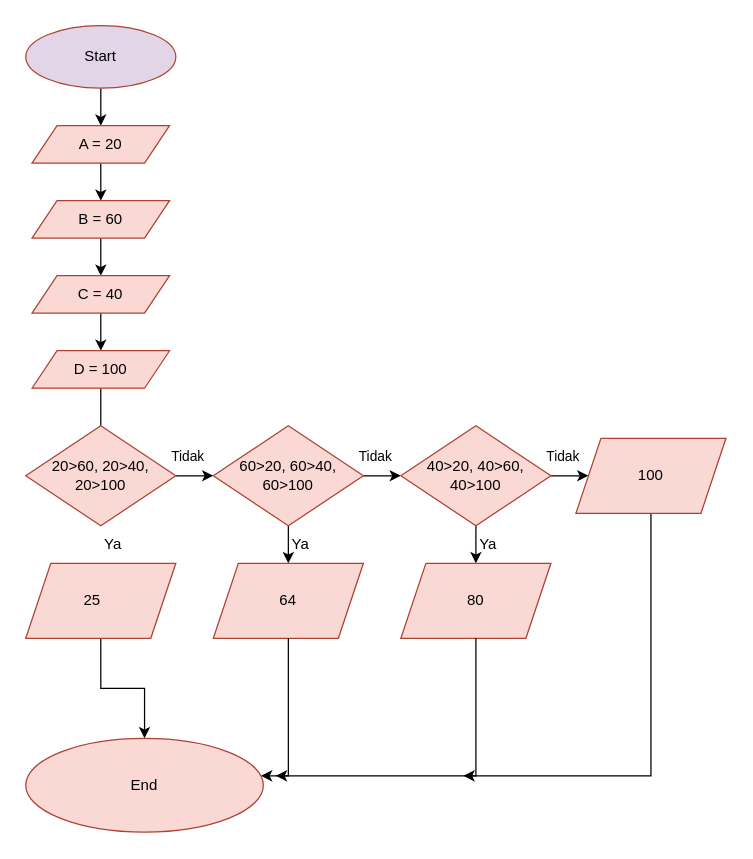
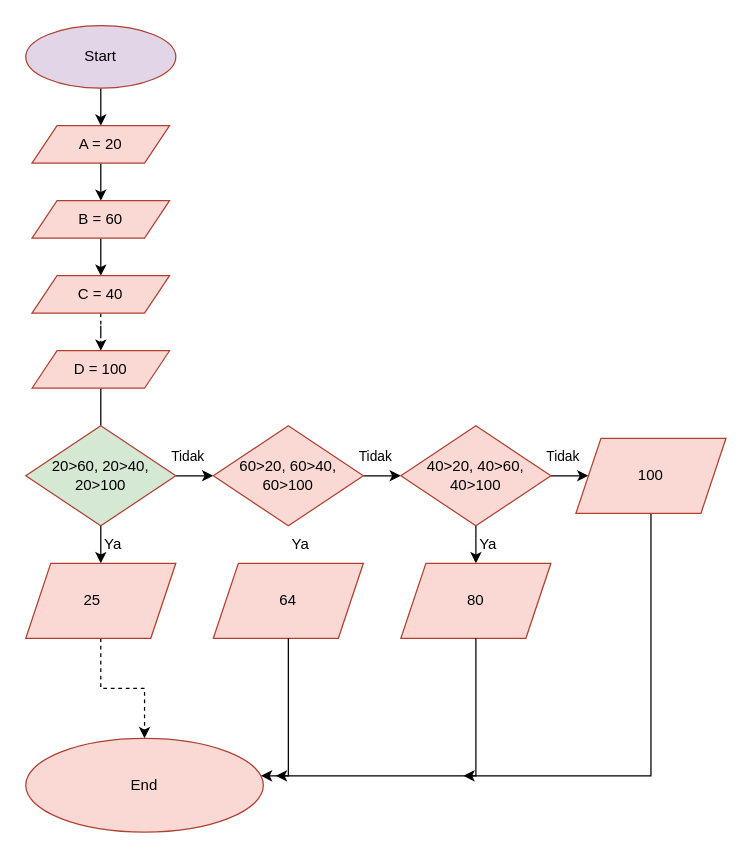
  <mxCell id="0" />
  <mxCell id="1" parent="0" />
  <mxCell id="2" value="" style="edgeStyle=orthogonalEdgeStyle;rounded=0;orthogonalLoop=1;jettySize=auto;html=1;" edge="1" parent="1"><mxGeometry relative="1" as="geometry"><mxPoint x="80" y="70" as="sourcePoint" /><mxPoint x="80" y="100" as="targetPoint" /></mxGeometry></mxCell>
  <mxCell id="3" value="Start" style="ellipse;whiteSpace=wrap;html=1;fillColor=#e1d5e7;strokeColor=#ae4132;" vertex="1" parent="1"><mxGeometry x="20" y="20" width="120" height="50" as="geometry" /></mxCell>
  <mxCell id="4" value="" style="edgeStyle=orthogonalEdgeStyle;rounded=0;orthogonalLoop=1;jettySize=auto;html=1;" edge="1" parent="1" source="5" target="7"><mxGeometry relative="1" as="geometry" /></mxCell>
  <mxCell id="5" value="A = 20" style="shape=parallelogram;perimeter=parallelogramPerimeter;whiteSpace=wrap;html=1;fixedSize=1;fillColor=#fad9d5;strokeColor=#ae4132;" vertex="1" parent="1"><mxGeometry x="25" y="100" width="110" height="30" as="geometry" /></mxCell>
  <mxCell id="6" value="" style="edgeStyle=orthogonalEdgeStyle;rounded=0;orthogonalLoop=1;jettySize=auto;html=1;" edge="1" parent="1" source="7" target="9"><mxGeometry relative="1" as="geometry" /></mxCell>
  <mxCell id="7" value="B = 60" style="shape=parallelogram;perimeter=parallelogramPerimeter;whiteSpace=wrap;html=1;fixedSize=1;fillColor=#fad9d5;strokeColor=#ae4132;rotation=0;" vertex="1" parent="1"><mxGeometry x="25" y="160" width="110" height="30" as="geometry" /></mxCell>
- <mxCell id="8" value="" style="edgeStyle=orthogonalEdgeStyle;rounded=0;orthogonalLoop=1;jettySize=auto;html=1;" edge="1" parent="1" source="9" target="11"><mxGeometry relative="1" as="geometry" /></mxCell>
+ <mxCell id="8" value="" style="edgeStyle=orthogonalEdgeStyle;rounded=0;orthogonalLoop=1;jettySize=auto;html=1;dashed=1;" edge="1" parent="1" source="9" target="11"><mxGeometry relative="1" as="geometry" /></mxCell>
  <mxCell id="9" value="C = 40" style="shape=parallelogram;perimeter=parallelogramPerimeter;whiteSpace=wrap;html=1;fixedSize=1;fillColor=#fad9d5;strokeColor=#ae4132;rotation=0;" vertex="1" parent="1"><mxGeometry x="25" y="220" width="110" height="30" as="geometry" /></mxCell>
  <mxCell id="10" value="" style="edgeStyle=orthogonalEdgeStyle;rounded=0;orthogonalLoop=1;jettySize=auto;html=1;endArrow=none;" edge="1" parent="1" source="11" target="14"><mxGeometry relative="1" as="geometry" /></mxCell>
  <mxCell id="11" value="D = 100" style="shape=parallelogram;perimeter=parallelogramPerimeter;whiteSpace=wrap;html=1;fixedSize=1;fillColor=#fad9d5;strokeColor=#ae4132;rotation=0;" vertex="1" parent="1"><mxGeometry x="25" y="280" width="110" height="30" as="geometry" /></mxCell>
  <mxCell id="12" value="" style="edgeStyle=orthogonalEdgeStyle;rounded=0;orthogonalLoop=1;jettySize=auto;html=1;" edge="1" parent="1" source="14" target="17"><mxGeometry relative="1" as="geometry" /></mxCell>
- <mxCell id="14" value="&lt;div&gt;20&amp;gt;60, 20&amp;gt;40,&lt;/div&gt;&lt;div&gt;20&amp;gt;100&lt;br&gt;&lt;/div&gt;" style="rhombus;whiteSpace=wrap;html=1;fillColor=#fad9d5;strokeColor=#ae4132;" vertex="1" parent="1"><mxGeometry x="20" y="340" width="120" height="80" as="geometry" /></mxCell>
+ <mxCell id="13" value="" style="edgeStyle=orthogonalEdgeStyle;rounded=0;orthogonalLoop=1;jettySize=auto;html=1;" edge="1" parent="1" source="14" target="26"><mxGeometry relative="1" as="geometry" /></mxCell>
+ <mxCell id="14" value="&lt;div&gt;20&amp;gt;60, 20&amp;gt;40,&lt;/div&gt;&lt;div&gt;20&amp;gt;100&lt;br&gt;&lt;/div&gt;" style="rhombus;whiteSpace=wrap;html=1;fillColor=#d5e8d4;strokeColor=#ae4132;" vertex="1" parent="1"><mxGeometry x="20" y="340" width="120" height="80" as="geometry" /></mxCell>
  <mxCell id="15" value="" style="edgeStyle=orthogonalEdgeStyle;rounded=0;orthogonalLoop=1;jettySize=auto;html=1;" edge="1" parent="1" source="17" target="20"><mxGeometry relative="1" as="geometry" /></mxCell>
- <mxCell id="16" value="" style="edgeStyle=orthogonalEdgeStyle;rounded=0;orthogonalLoop=1;jettySize=auto;html=1;" edge="1" parent="1" source="17" target="24"><mxGeometry relative="1" as="geometry" /></mxCell>
  <mxCell id="17" value="60&amp;gt;20, 60&amp;gt;40, 60&amp;gt;100" style="rhombus;whiteSpace=wrap;html=1;fillColor=#fad9d5;strokeColor=#ae4132;align=center;verticalAlign=middle;fontFamily=Helvetica;fontSize=12;fontColor=default;rotation=0;" vertex="1" parent="1"><mxGeometry x="170" y="340" width="120" height="80" as="geometry" /></mxCell>
  <mxCell id="18" value="" style="edgeStyle=orthogonalEdgeStyle;rounded=0;orthogonalLoop=1;jettySize=auto;html=1;" edge="1" parent="1" source="20" target="22"><mxGeometry relative="1" as="geometry" /></mxCell>
  <mxCell id="19" value="" style="edgeStyle=orthogonalEdgeStyle;rounded=0;orthogonalLoop=1;jettySize=auto;html=1;" edge="1" parent="1" source="20" target="23"><mxGeometry relative="1" as="geometry" /></mxCell>
  <mxCell id="20" value="40&amp;gt;20, 40&amp;gt;60, 40&amp;gt;100" style="rhombus;whiteSpace=wrap;html=1;fillColor=#fad9d5;strokeColor=#ae4132;rotation=0;" vertex="1" parent="1"><mxGeometry x="320" y="340" width="120" height="80" as="geometry" /></mxCell>
  <mxCell id="21" value="" style="edgeStyle=orthogonalEdgeStyle;rounded=0;orthogonalLoop=1;jettySize=auto;html=1;" edge="1" parent="1" target="27"><mxGeometry relative="1" as="geometry"><mxPoint x="556.62" y="390" as="sourcePoint" /><mxPoint x="150" y="620" as="targetPoint" /><Array as="points"><mxPoint x="520" y="390" /><mxPoint x="520" y="620" /></Array></mxGeometry></mxCell>
  <mxCell id="22" value="100" style="shape=parallelogram;perimeter=parallelogramPerimeter;whiteSpace=wrap;html=1;fixedSize=1;fillColor=#fad9d5;strokeColor=#ae4132;" vertex="1" parent="1"><mxGeometry x="460" y="350" width="120" height="60" as="geometry" /></mxCell>
  <mxCell id="23" value="80" style="shape=parallelogram;perimeter=parallelogramPerimeter;whiteSpace=wrap;html=1;fixedSize=1;fillColor=#fad9d5;strokeColor=#ae4132;" vertex="1" parent="1"><mxGeometry x="320" y="450" width="120" height="60" as="geometry" /></mxCell>
  <mxCell id="24" value="64" style="shape=parallelogram;perimeter=parallelogramPerimeter;whiteSpace=wrap;html=1;fixedSize=1;fillColor=#fad9d5;strokeColor=#ae4132;" vertex="1" parent="1"><mxGeometry x="170" y="450" width="120" height="60" as="geometry" /></mxCell>
- <mxCell id="25" value="" style="edgeStyle=orthogonalEdgeStyle;rounded=0;orthogonalLoop=1;jettySize=auto;html=1;" edge="1" parent="1" source="26" target="27"><mxGeometry relative="1" as="geometry" /></mxCell>
+ <mxCell id="25" value="" style="edgeStyle=orthogonalEdgeStyle;rounded=0;orthogonalLoop=1;jettySize=auto;html=1;dashed=1;" edge="1" parent="1" source="26" target="27"><mxGeometry relative="1" as="geometry" /></mxCell>
  <mxCell id="26" value="25&lt;span style=&quot;white-space: pre;&quot;&gt;&#09;&lt;/span&gt;" style="shape=parallelogram;perimeter=parallelogramPerimeter;whiteSpace=wrap;html=1;fixedSize=1;fillColor=#fad9d5;strokeColor=#ae4132;" vertex="1" parent="1"><mxGeometry x="20" y="450" width="120" height="60" as="geometry" /></mxCell>
  <mxCell id="27" value="End" style="ellipse;whiteSpace=wrap;html=1;fillColor=#fad9d5;strokeColor=#ae4132;" vertex="1" parent="1"><mxGeometry x="20" y="590" width="190" height="75" as="geometry" /></mxCell>
  <mxCell id="28" value="&lt;font style=&quot;font-size: 11px;&quot;&gt;Tidak&lt;/font&gt;" style="text;strokeColor=none;align=center;fillColor=none;html=1;verticalAlign=middle;whiteSpace=wrap;rounded=0;fontSize=11;" vertex="1" parent="1"><mxGeometry x="120" y="350" width="60" height="30" as="geometry" /></mxCell>
  <mxCell id="29" value="&lt;font style=&quot;font-size: 11px;&quot;&gt;Tidak&lt;/font&gt;" style="text;strokeColor=none;align=center;fillColor=none;html=1;verticalAlign=middle;whiteSpace=wrap;rounded=0;fontSize=11;" vertex="1" parent="1"><mxGeometry x="270" y="350" width="60" height="30" as="geometry" /></mxCell>
  <mxCell id="30" value="&lt;font style=&quot;font-size: 11px;&quot;&gt;Tidak&lt;/font&gt;" style="text;strokeColor=none;align=center;fillColor=none;html=1;verticalAlign=middle;whiteSpace=wrap;rounded=0;fontSize=11;" vertex="1" parent="1"><mxGeometry x="420" y="350" width="60" height="30" as="geometry" /></mxCell>
  <mxCell id="31" value="Ya" style="text;strokeColor=none;align=center;fillColor=none;html=1;verticalAlign=middle;whiteSpace=wrap;rounded=0;" vertex="1" parent="1"><mxGeometry x="60" y="420" width="60" height="30" as="geometry" /></mxCell>
  <mxCell id="32" value="Ya" style="text;strokeColor=none;align=center;fillColor=none;html=1;verticalAlign=middle;whiteSpace=wrap;rounded=0;" vertex="1" parent="1"><mxGeometry x="210" y="420" width="60" height="30" as="geometry" /></mxCell>
  <mxCell id="33" value="Ya" style="text;strokeColor=none;align=center;fillColor=none;html=1;verticalAlign=middle;whiteSpace=wrap;rounded=0;" vertex="1" parent="1"><mxGeometry x="360" y="420" width="60" height="30" as="geometry" /></mxCell>
  <mxCell id="34" value="" style="edgeStyle=orthogonalEdgeStyle;rounded=0;orthogonalLoop=1;jettySize=auto;html=1;exitX=0.5;exitY=1;exitDx=0;exitDy=0;" edge="1" parent="1" source="24"><mxGeometry relative="1" as="geometry"><mxPoint x="230" y="520" as="sourcePoint" /><mxPoint x="220" y="620" as="targetPoint" /><Array as="points"><mxPoint x="230" y="620" /></Array></mxGeometry></mxCell>
  <mxCell id="35" value="" style="edgeStyle=orthogonalEdgeStyle;rounded=0;orthogonalLoop=1;jettySize=auto;html=1;exitX=0.5;exitY=1;exitDx=0;exitDy=0;" edge="1" parent="1"><mxGeometry relative="1" as="geometry"><mxPoint x="380" y="510" as="sourcePoint" /><mxPoint x="370" y="620" as="targetPoint" /><Array as="points"><mxPoint x="380" y="620" /></Array></mxGeometry></mxCell>
